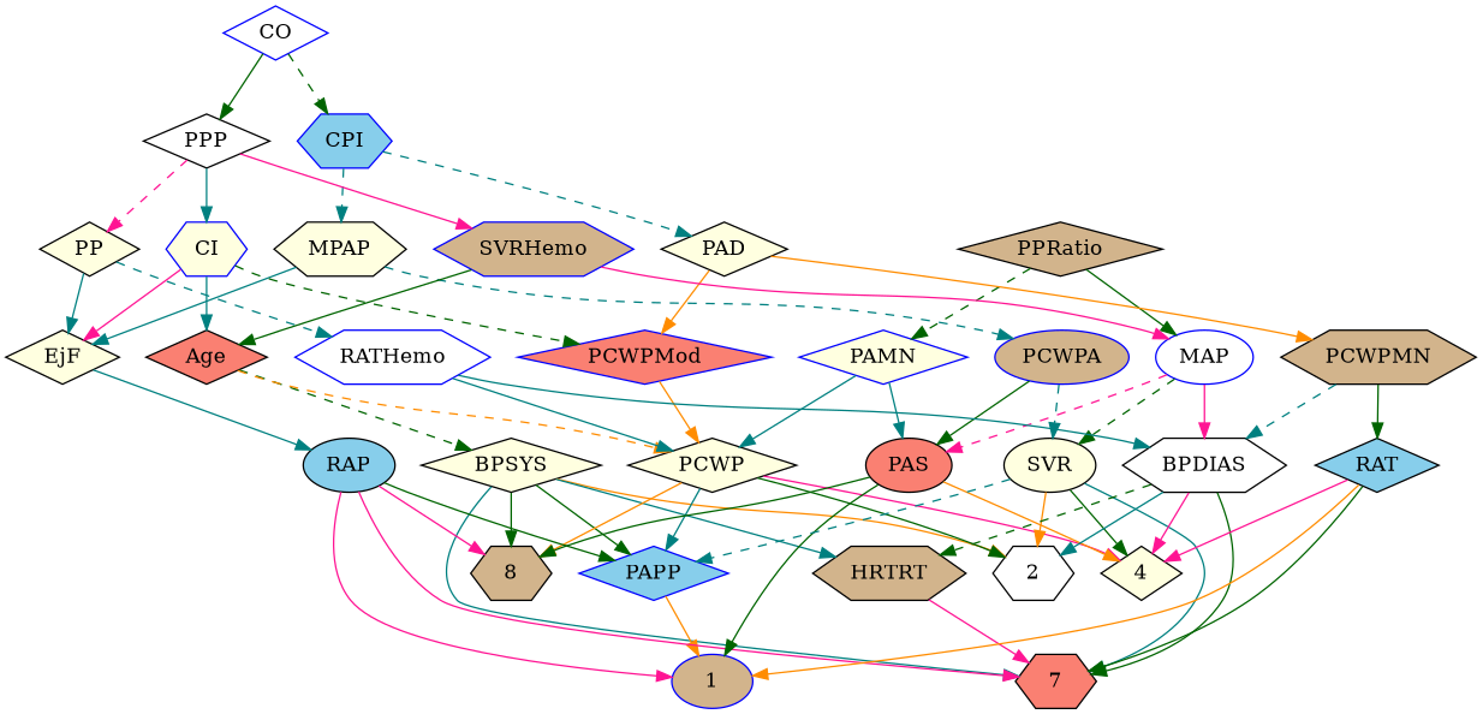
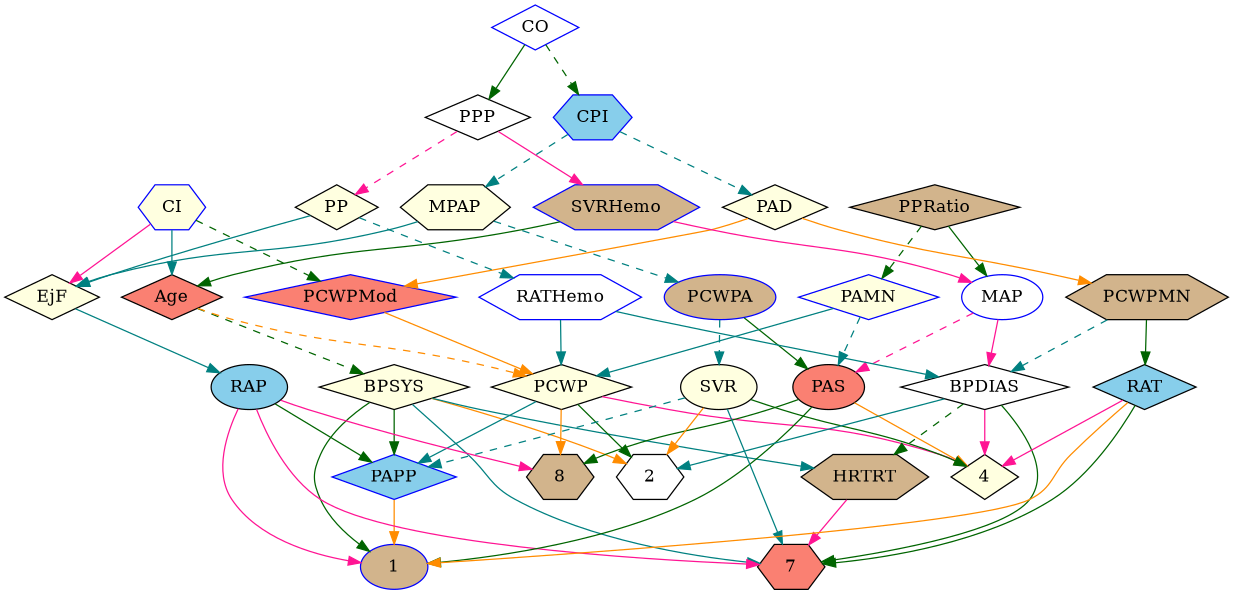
  strict digraph {
    node [color=black fillcolor=lightyellow shape=diamond style=filled]
    edge [color=teal style=solid]
    1 [color=blue fillcolor=tan height=0.5 shape=ellipse width=0.75]
    2 [fillcolor=white height=0.5 shape=hexagon width=0.75]
    n3 [fillcolor=tan height=0.5 label=8 shape=hexagon width=0.75]
    4 [height=0.5 width=0.75]
    n5 [fillcolor=salmon height=0.5 label=7 shape=hexagon width=0.75]
    Age [fillcolor=salmon height=0.5 width=0.75]
    BPSYS [height=0.5 width=1.0471]
    PCWP [height=0.5 width=0.97491]
    PAPP [color=blue fillcolor=skyblue height=0.5 width=0.88464]
    HRTRT [fillcolor=tan height=0.5 shape=hexagon width=1.1013]
    EjF [height=0.5 width=0.75]
    RAP [fillcolor=skyblue height=0.5 shape=ellipse width=0.77632]
    MPAP [height=0.5 shape=hexagon width=0.97491]
    PCWPA [color=blue fillcolor=tan height=0.5 shape=ellipse width=1.1555]
    PPRatio [fillcolor=tan height=0.5 width=1.1013]
    PAMN [color=blue height=0.5 width=1.011]
    MAP [color=blue fillcolor=white height=0.5 shape=ellipse width=0.84854]
    PAS [fillcolor=salmon height=0.5 shape=ellipse width=0.75]
    SVR [height=0.5 shape=ellipse width=0.77632]
-   BPDIAS [fillcolor=white height=0.5 shape=hexagon width=1.1735]
+   BPDIAS [fillcolor=white height=0.5 width=1.1735]
    PAD [height=0.5 width=0.79437]
    PCWPMod [color=blue fillcolor=salmon height=0.5 width=1.4443]
    PCWPMN [fillcolor=tan height=0.5 shape=hexagon width=1.3902]
    RAT [fillcolor=skyblue height=0.5 width=0.75827]
    CO [color=blue fillcolor=white height=0.5 width=0.75]
    CPI [color=blue fillcolor=skyblue height=0.5 shape=hexagon width=0.75]
    PPP [fillcolor=white height=0.5 width=0.75]
    SVRHemo [color=blue fillcolor=tan height=0.5 shape=hexagon width=1.3902]
    PP [height=0.5 width=0.75]
    CI [color=blue height=0.5 shape=hexagon width=0.75]
    RATHemo [color=blue fillcolor=white height=0.5 shape=hexagon width=1.3721]
    Age -> BPSYS [color=darkgreen style=dashed]
    Age -> PCWP [color=darkorange style=dashed]
    BPSYS -> 2 [color=darkorange]
-   BPSYS -> n3 [color=darkgreen]
+   BPSYS -> 1 [color=darkgreen]
    BPSYS -> n5
    BPSYS -> PAPP [color=darkgreen]
    BPSYS -> HRTRT
    PCWP -> 2 [color=darkgreen]
    PCWP -> n3 [color=darkorange]
    PCWP -> 4 [color=deeppink]
    PCWP -> PAPP
    PAPP -> 1 [color=darkorange]
    HRTRT -> n5 [color=deeppink]
    EjF -> RAP
    RAP -> 1 [color=deeppink]
    RAP -> n3 [color=deeppink]
    RAP -> n5 [color=deeppink]
    RAP -> PAPP [color=darkgreen]
    MPAP -> EjF
    MPAP -> PCWPA [style=dashed]
    PCWPA -> PAS [color=darkgreen]
    PCWPA -> SVR [style=dashed]
    PPRatio -> PAMN [color=darkgreen style=dashed]
    PPRatio -> MAP [color=darkgreen]
    PAMN -> PCWP
-   PAMN -> PAS
+   PAMN -> PAS [style=dashed]
    MAP -> PAS [color=deeppink style=dashed]
-   MAP -> SVR [color=darkgreen style=dashed]
    MAP -> BPDIAS [color=deeppink]
    PAS -> 1 [color=darkgreen]
    PAS -> n3 [color=darkgreen]
    PAS -> 4 [color=darkorange]
    SVR -> 2 [color=darkorange]
    SVR -> 4 [color=darkgreen]
    SVR -> n5
    SVR -> PAPP [style=dashed]
    BPDIAS -> 2
    BPDIAS -> 4 [color=deeppink]
    BPDIAS -> n5 [color=darkgreen]
    BPDIAS -> HRTRT [color=darkgreen style=dashed]
    PAD -> PCWPMod [color=darkorange]
    PAD -> PCWPMN [color=darkorange]
    PCWPMod -> PCWP [color=darkorange]
    PCWPMN -> BPDIAS [style=dashed]
    PCWPMN -> RAT [color=darkgreen]
    RAT -> 1 [color=darkorange]
    RAT -> 4 [color=deeppink]
    RAT -> n5 [color=darkgreen]
    CO -> CPI [color=darkgreen style=dashed]
    CO -> PPP [color=darkgreen]
    CPI -> MPAP [style=dashed]
    CPI -> PAD [style=dashed]
    PPP -> SVRHemo [color=deeppink]
    PPP -> PP [color=deeppink style=dashed]
-   PPP -> CI
    SVRHemo -> Age [color=darkgreen]
    SVRHemo -> MAP [color=deeppink]
    PP -> EjF
    PP -> RATHemo [style=dashed]
    CI -> Age
    CI -> EjF [color=deeppink]
    CI -> PCWPMod [color=darkgreen style=dashed]
    RATHemo -> PCWP
    RATHemo -> BPDIAS
  }
